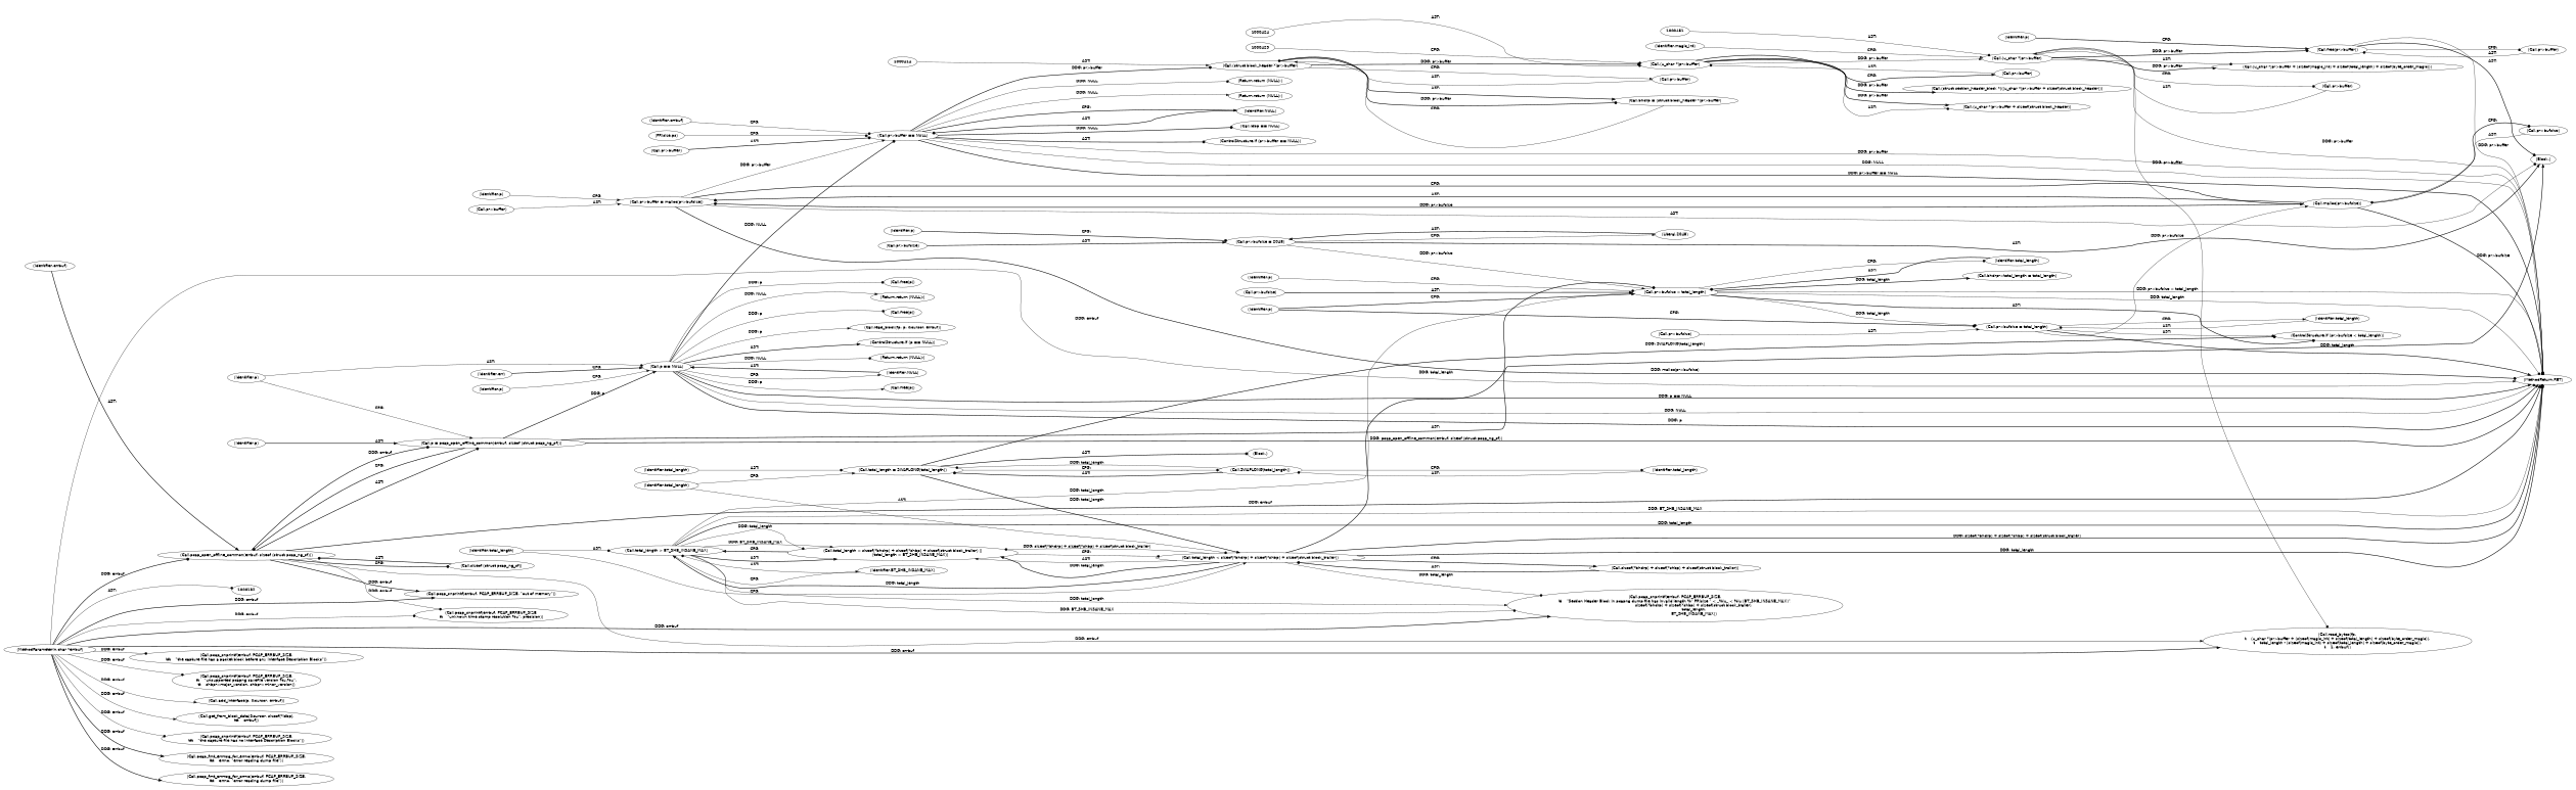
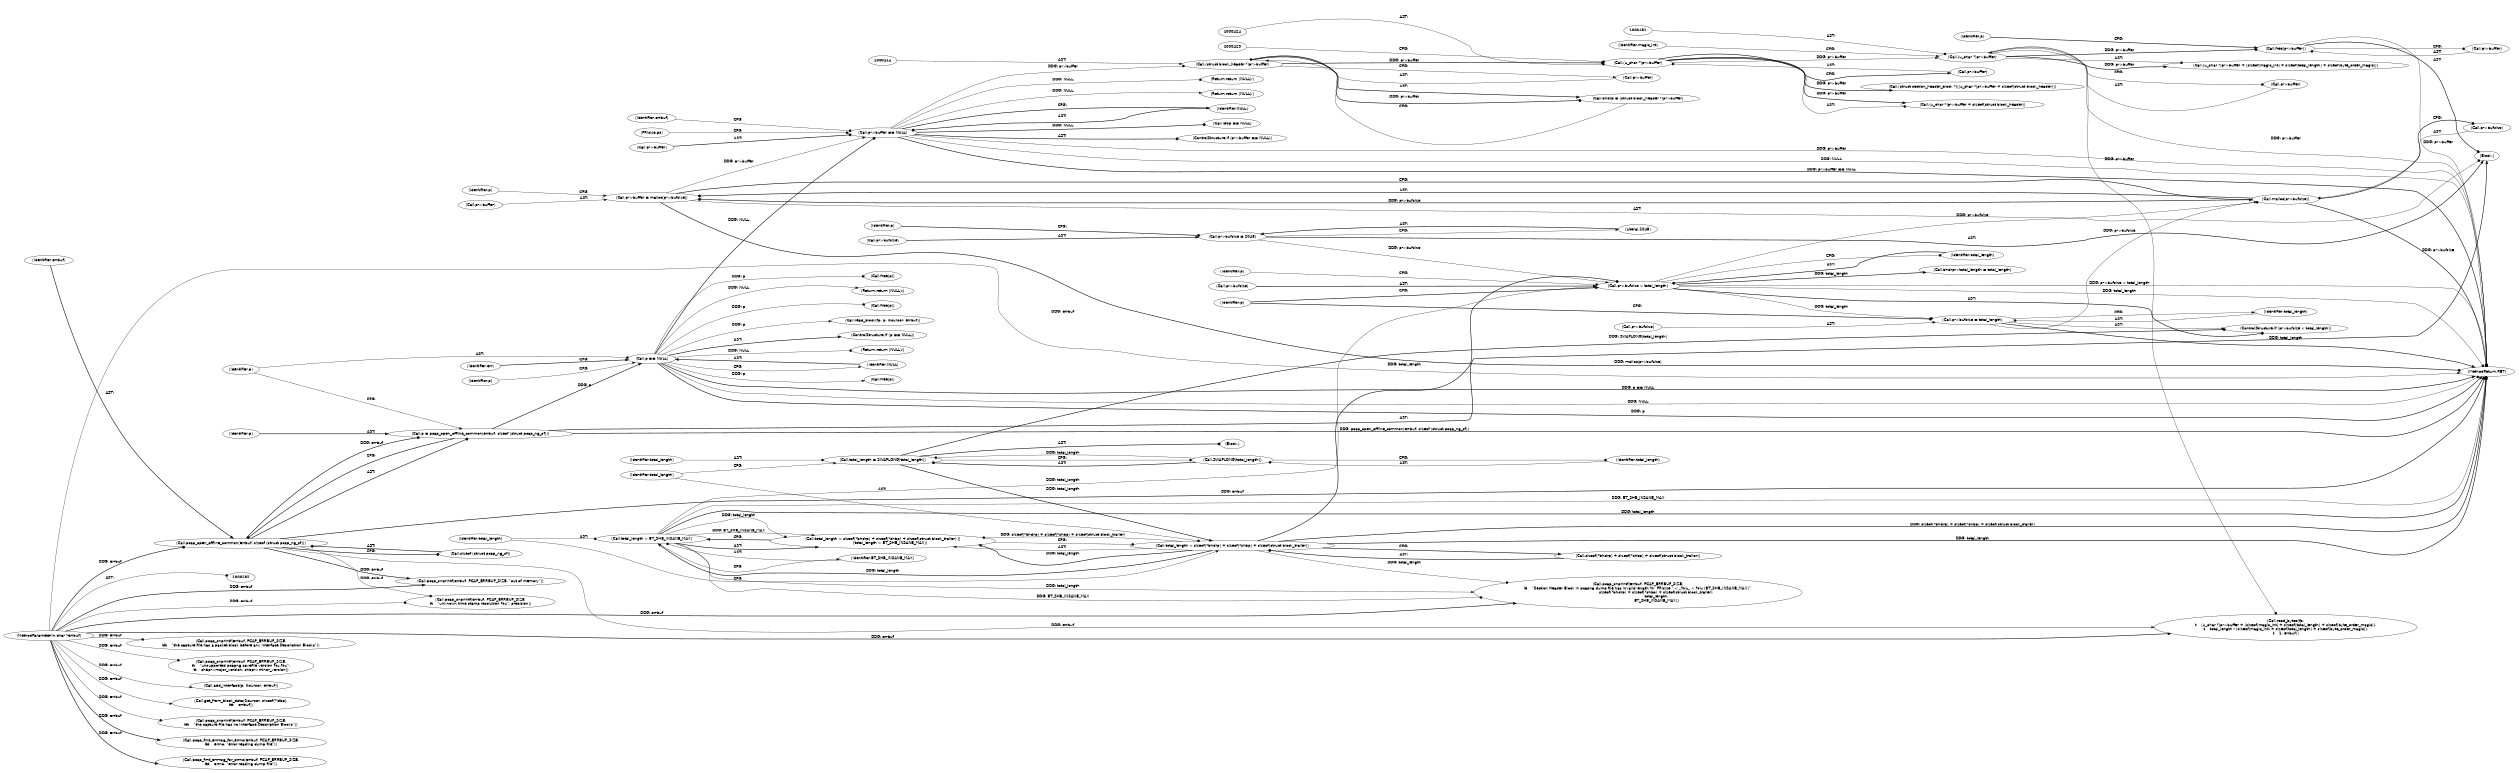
  digraph {
    fontname="DejaVu Sans"
    rankdir=LR
    node [fontname="DejaVu Sans"]
    edge [arrowhead=dot fontname="DejaVu Sans" style=solid]
    n1 [label="(Call,free(p->buffer))"]
    n2 [label="(Block,)"]
    n3 [label="(Call,p->buffer)"]
    n4 [label="(MethodReturn,RET)"]
    n5 [label="(Call,(u_char *)p->buffer)"]
    n6 [label="(Call,(u_char *)p->buffer + (sizeof(magic_int) + sizeof(total_length) + sizeof(byte_order_magic)))"]
    n7 [label="(Call,p->buffer)"]
    n8 [label="(Call,read_bytes(fp,\n\t    (u_char *)p->buffer + (sizeof(magic_int) + sizeof(total_length) + sizeof(byte_order_magic)),\n\t    total_length - (sizeof(magic_int) + sizeof(total_length) + sizeof(byte_order_magic)),\n\t    1, errbuf))"]
    n9 [label="(Call,(u_char *)p->buffer)"]
    n10 [label="(Call,p->buffer)"]
    n11 [label="(Call,(struct section_header_block *)((u_char *)p->buffer + sizeof(struct block_header)))"]
    n12 [label="(Call,(u_char *)p->buffer + sizeof(struct block_header))"]
    n13 [label="(Call,(struct block_header *)p->buffer)"]
    n14 [label="(Call,p->buffer)"]
    n15 [label="(Call,bhdrp = (struct block_header *)p->buffer)"]
    n16 [label="(Call,p->buffer == NULL)"]
    n17 [label="(Return,return (NULL);)"]
    n18 [label="(Return,return (NULL);)"]
    n19 [label="(Identifier,NULL)"]
    n20 [label="(Call,idbp == NULL)"]
    n21 [label="(ControlStructure,if (p->buffer == NULL))"]
    n22 [label="(Call,p->buffer = malloc(p->bufsize))"]
    n23 [label="(Call,malloc(p->bufsize))"]
    n24 [label="(Call,p->bufsize)"]
    n25 [label="(Call,p->bufsize = total_length)"]
    n26 [label="(Identifier,total_length)"]
    n27 [label="(ControlStructure,if (p->bufsize < total_length))"]
    n28 [label="(Call,p->bufsize < total_length)"]
    n29 [label="(Call,bhdrp->total_length = total_length)"]
    n30 [label="(Identifier,total_length)"]
    n31 [label="(Call,p->bufsize = 2048)"]
    n32 [label="(Literal,2048)"]
    n33 [label="(Call,total_length > BT_SHB_INSANE_MAX)"]
    n34 [label="(Call,pcap_snprintf(errbuf, PCAP_ERRBUF_SIZE,\n\t\t    \"Section Header Block in pcapng dump file has invalid length %\" PRIsize \" < _%lu_ < %lu (BT_SHB_INSANE_MAX)\",\n                              sizeof(*bhdrp) + sizeof(*shbp) + sizeof(struct block_trailer),\n                              total_length,\n                              BT_SHB_INSANE_MAX))"]
    n35 [label="(Identifier,BT_SHB_INSANE_MAX)"]
    n36 [label="(Call,total_length < sizeof(*bhdrp) + sizeof(*shbp) + sizeof(struct block_trailer) ||\n            (total_length > BT_SHB_INSANE_MAX))"]
    n37 [label="(Call,total_length < sizeof(*bhdrp) + sizeof(*shbp) + sizeof(struct block_trailer))"]
    n38 [label="(Call,sizeof(*bhdrp) + sizeof(*shbp) + sizeof(struct block_trailer))"]
    n39 [label="(Call,total_length = SWAPLONG(total_length))"]
    n40 [label="(Call,SWAPLONG(total_length))"]
    n41 [label="(Block,)"]
    n42 [label="(Identifier,total_length)"]
    n43 [label="(Call,p == NULL)"]
    n44 [label="(Identifier,NULL)"]
    n45 [label="(Call,free(p))"]
    n46 [label="(Call,free(p))"]
    n47 [label="(Return,return (NULL);)"]
    n48 [label="(Call,free(p))"]
    n49 [label="(Call,read_block(fp, p, &cursor, errbuf))"]
    n50 [label="(ControlStructure,if (p == NULL))"]
    n51 [label="(Return,return (NULL);)"]
    n52 [label="(Call,p = pcap_open_offline_common(errbuf, sizeof (struct pcap_ng_sf)))"]
    n53 [label="(Call,pcap_open_offline_common(errbuf, sizeof (struct pcap_ng_sf)))"]
    n54 [label="(Call,pcap_snprintf(errbuf, PCAP_ERRBUF_SIZE, \"out of memory\"))"]
    n55 [label="(Call,sizeof (struct pcap_ng_sf))"]
    n56 [label="(Call,pcap_snprintf(errbuf, PCAP_ERRBUF_SIZE,\n\t\t    \"unknown time stamp resolution %u\", precision))"]
    n57 [label="(MethodParameterIn,char *errbuf)"]
    n58 [label="(Call,pcap_snprintf(errbuf, PCAP_ERRBUF_SIZE,\n\t\t\t    \"the capture file has a packet block before any Interface Description Blocks\"))"]
    n59 [label="(Call,pcap_snprintf(errbuf, PCAP_ERRBUF_SIZE,\n\t\t    \"unsupported pcapng savefile version %u.%u\",\n\t\t    shbp->major_version, shbp->minor_version))"]
    n60 [label="(Call,add_interface(p, &cursor, errbuf))"]
    n61 [label="(Call,get_from_block_data(&cursor, sizeof(*idbp),\n\t\t\t    errbuf))"]
    n62 [label="(Call,pcap_snprintf(errbuf, PCAP_ERRBUF_SIZE,\n\t\t\t    \"the capture file has no Interface Description Blocks\"))"]
    n63 [label="(Call,pcap_fmt_errmsg_for_errno(errbuf, PCAP_ERRBUF_SIZE,\n\t\t\t    errno, \"error reading dump file\"))"]
    n64 [label="(Call,pcap_fmt_errmsg_for_errno(errbuf, PCAP_ERRBUF_SIZE,\n\t\t\t    errno, \"error reading dump file\"))"]
    1000132
    n66 [label="(Call,p->bufsize)"]
    n67 [label="(Identifier,p)"]
    n68 [label="(Identifier,err)"]
    n69 [label="(Identifier,p)"]
    n70 [label="(Identifier,errbuf)"]
    n71 [label="(Identifier,total_length)"]
    n72 [label="(Identifier,p)"]
    n73 [label="(Identifier,p)"]
    n74 [label="(Call,p->bufsize)"]
    n75 [label="(Identifier,p)"]
    n76 [label="(Identifier,total_length)"]
    n77 [label="(Identifier,total_length)"]
    n78 [label="(Identifier,p)"]
    n79 [label="(Identifier,magic_int)"]
    n80 [label="(PRIsize,ps)"]
    n81 [label="(Identifier,p)"]
    n82 [label="(Call,p->bufsize)"]
    n83 [label="(Call,p->buffer)"]
    n84 [label="(Call,p->buffer)"]
    n85 [label="(Identifier,p)"]
    n86 [label="(Identifier,errbuf)"]
    1000451
    1000424
    1000429
    1000414
    n1 -> n2 [label="AST: " style=bold]
    n1 -> n3 [label="CFG: "]
    n1 -> n4 [label="DDG: p->buffer"]
    n3 -> n1 [label="AST: "]
    n5 -> n1 [label="DDG: p->buffer" style=bold]
    n5 -> n4 [label="DDG: p->buffer"]
    n5 -> n6 [label="AST: "]
    n5 -> n6 [arrowhead=normal label="DDG: p->buffer" style=bold]
    n5 -> n7 [label="CFG: "]
    n5 -> n8 [label="DDG: p->buffer"]
    n7 -> n5 [arrowhead=normal label="AST: "]
    n9 -> n5 [arrowhead=normal label="DDG: p->buffer"]
    n9 -> n10 [arrowhead=normal label="CFG: " style=bold]
    n9 -> n11 [arrowhead=normal label="DDG: p->buffer" style=bold]
    n9 -> n12 [label="AST: "]
    n9 -> n12 [arrowhead=normal label="DDG: p->buffer" style=bold]
    n10 -> n9 [label="AST: "]
    n13 -> n9 [label="DDG: p->buffer" style=bold]
    n13 -> n14 [arrowhead=normal label="CFG: "]
    n13 -> n15 [arrowhead=normal label="AST: " style=bold]
    n13 -> n15 [label="DDG: p->buffer" style=bold]
    n14 -> n13 [arrowhead=normal label="AST: "]
    n15 -> n13 [label="CFG: "]
    n16 -> n4 [arrowhead=normal label="DDG: p->buffer"]
    n16 -> n4 [arrowhead=normal label="DDG: NULL"]
    n16 -> n4 [label="DDG: p->buffer == NULL" style=bold]
-   n16 -> n13 [label="DDG: p->buffer" style=bold]
+   n16 -> n13 [label="DDG: p->buffer"]
    n16 -> n17 [label="DDG: NULL"]
    n16 -> n18 [arrowhead=normal label="DDG: NULL"]
    n16 -> n19 [arrowhead=normal label="CFG: " style=bold]
    n16 -> n20 [label="DDG: NULL" style=bold]
    n16 -> n21 [label="AST: " style=bold]
    n19 -> n16 [label="AST: " style=bold]
    n22 -> n2 [label="AST: "]
    n22 -> n4 [label="DDG: malloc(p->bufsize)" style=bold]
    n22 -> n16 [arrowhead=normal label="DDG: p->buffer"]
    n22 -> n23 [arrowhead=normal label="CFG: " style=bold]
    n23 -> n4 [label="DDG: p->bufsize" style=bold]
    n23 -> n22 [label="AST: " style=bold]
    n23 -> n22 [label="DDG: p->bufsize" style=bold]
    n23 -> n24 [label="CFG: " style=bold]
    n24 -> n23 [label="AST: "]
    n25 -> n4 [arrowhead=normal label="DDG: total_length" style=bold]
    n25 -> n23 [arrowhead=normal label="DDG: p->bufsize"]
    n25 -> n26 [arrowhead=normal label="CFG: "]
    n25 -> n27 [label="AST: "]
    n26 -> n25 [label="AST: "]
    n28 -> n4 [label="DDG: p->bufsize < total_length"]
    n28 -> n4 [label="DDG: total_length"]
+   n28 -> n23 [label="DDG: p->bufsize"]
    n28 -> n25 [label="DDG: total_length"]
    n28 -> n27 [label="AST: " style=bold]
    n28 -> n29 [arrowhead=normal label="DDG: total_length" style=bold]
    n28 -> n30 [label="CFG: "]
    n30 -> n28 [label="AST: " style=bold]
    n31 -> n2 [arrowhead=normal label="AST: " style=bold]
    n31 -> n28 [arrowhead=normal label="DDG: p->bufsize"]
    n31 -> n32 [arrowhead=normal label="CFG: "]
    n32 -> n31 [arrowhead=normal label="AST: " style=bold]
    n33 -> n4 [arrowhead=normal label="DDG: BT_SHB_INSANE_MAX"]
    n33 -> n4 [label="DDG: total_length" style=bold]
    n33 -> n28 [arrowhead=normal label="DDG: total_length"]
    n33 -> n34 [arrowhead=normal label="DDG: total_length"]
    n33 -> n34 [label="DDG: BT_SHB_INSANE_MAX"]
    n33 -> n35 [arrowhead=normal label="CFG: "]
    n33 -> n36 [arrowhead=normal label="AST: " style=bold]
    n33 -> n36 [label="DDG: total_length"]
    n33 -> n36 [arrowhead=normal label="DDG: BT_SHB_INSANE_MAX"]
    n35 -> n33 [label="AST: "]
    n36 -> n33 [arrowhead=normal label="CFG: " style=bold]
    n36 -> n37 [label="CFG: "]
    n37 -> n4 [label="DDG: sizeof(*bhdrp) + sizeof(*shbp) + sizeof(struct block_trailer)" style=bold]
    n37 -> n4 [arrowhead=normal label="DDG: total_length" style=bold]
    n37 -> n28 [label="DDG: total_length" style=bold]
    n37 -> n33 [arrowhead=normal label="DDG: total_length" style=bold]
    n37 -> n34 [label="DDG: total_length"]
    n37 -> n36 [arrowhead=normal label="AST: "]
    n37 -> n36 [arrowhead=normal label="DDG: total_length" style=bold]
    n37 -> n36 [label="DDG: sizeof(*bhdrp) + sizeof(*shbp) + sizeof(struct block_trailer)"]
    n37 -> n38 [arrowhead=normal label="CFG: " style=bold]
    n38 -> n37 [label="AST: " style=bold]
    n39 -> n27 [label="DDG: SWAPLONG(total_length)" style=bold]
    n39 -> n37 [arrowhead=normal label="DDG: total_length" style=bold]
    n39 -> n40 [label="CFG: "]
    n39 -> n41 [label="AST: " style=bold]
    n40 -> n39 [label="AST: " style=bold]
    n40 -> n39 [label="DDG: total_length"]
    n40 -> n42 [label="CFG: "]
    n42 -> n40 [label="AST: "]
    n43 -> n4 [arrowhead=normal label="DDG: p == NULL" style=bold]
    n43 -> n4 [label="DDG: NULL"]
    n43 -> n4 [arrowhead=normal label="DDG: p" style=bold]
    n43 -> n16 [label="DDG: NULL" style=bold]
    n43 -> n44 [arrowhead=normal label="CFG: "]
    n43 -> n45 [arrowhead=normal label="DDG: p"]
    n43 -> n46 [label="DDG: p"]
    n43 -> n47 [arrowhead=normal label="DDG: NULL"]
    n43 -> n48 [label="DDG: p"]
    n43 -> n49 [arrowhead=normal label="DDG: p"]
    n43 -> n50 [arrowhead=normal label="AST: " style=bold]
    n43 -> n51 [label="DDG: NULL"]
    n44 -> n43 [arrowhead=normal label="AST: " style=bold]
    n52 -> n2 [arrowhead=normal label="AST: " style=bold]
    n52 -> n4 [arrowhead=normal label="DDG: pcap_open_offline_common(errbuf, sizeof (struct pcap_ng_sf))" style=bold]
    n52 -> n43 [arrowhead=normal label="DDG: p" style=bold]
    n52 -> n53 [label="CFG: " style=bold]
    n53 -> n4 [arrowhead=normal label="DDG: errbuf" style=bold]
    n53 -> n8 [arrowhead=normal label="DDG: errbuf"]
    n53 -> n52 [label="AST: " style=bold]
    n53 -> n52 [label="DDG: errbuf" style=bold]
    n53 -> n54 [arrowhead=normal label="DDG: errbuf" style=bold]
    n53 -> n55 [label="CFG: " style=bold]
    n53 -> n56 [label="DDG: errbuf"]
    n55 -> n53 [label="AST: " style=bold]
    n57 -> n4 [arrowhead=normal label="DDG: errbuf"]
    n57 -> n8 [arrowhead=normal label="DDG: errbuf" style=bold]
    n57 -> n34 [arrowhead=normal label="DDG: errbuf" style=bold]
    n57 -> n53 [label="DDG: errbuf" style=bold]
    n57 -> n54 [arrowhead=normal label="DDG: errbuf" style=bold]
    n57 -> n56 [label="DDG: errbuf"]
    n57 -> n58 [label="DDG: errbuf"]
    n57 -> n59 [label="DDG: errbuf"]
    n57 -> n60 [arrowhead=normal label="DDG: errbuf"]
    n57 -> n61 [arrowhead=normal label="DDG: errbuf"]
    n57 -> n62 [label="DDG: errbuf"]
    n57 -> n63 [arrowhead=normal label="DDG: errbuf" style=bold]
    n57 -> n64 [arrowhead=normal label="DDG: errbuf" style=bold]
    n57 -> 1000132 [label="AST: "]
    n66 -> n25 [arrowhead=normal label="AST: "]
    n67 -> n52 [arrowhead=normal label="AST: " style=bold]
    n68 -> n43 [arrowhead=normal label="CFG: " style=bold]
    n69 -> n31 [label="CFG: " style=bold]
    n70 -> n16 [label="CFG: "]
    n71 -> n39 [label="AST: "]
    n72 -> n1 [arrowhead=normal label="CFG: " style=bold]
    n73 -> n28 [label="CFG: "]
    n74 -> n28 [arrowhead=normal label="AST: " style=bold]
    n75 -> n25 [label="CFG: " style=bold]
    n75 -> n28 [arrowhead=normal label="CFG: " style=bold]
    n76 -> n37 [label="AST: "]
    n76 -> n39 [arrowhead=normal label="CFG: "]
    n77 -> n33 [label="AST: "]
    n77 -> n37 [arrowhead=normal label="CFG: "]
    n78 -> n43 [arrowhead=normal label="CFG: "]
    n79 -> n5 [arrowhead=normal label="CFG: "]
    n80 -> n16 [label="CFG: "]
    n81 -> n43 [label="AST: "]
    n81 -> n52 [arrowhead=normal label="CFG: "]
    n82 -> n31 [arrowhead=normal label="AST: " style=bold]
    n83 -> n22 [arrowhead=normal label="AST: "]
    n84 -> n16 [label="AST: " style=bold]
    n85 -> n22 [arrowhead=normal label="CFG: "]
    n86 -> n53 [arrowhead=normal label="AST: " style=bold]
    1000451 -> n5 [label="AST: "]
    1000424 -> n9 [label="AST: "]
    1000429 -> n9 [label="CFG: "]
    1000414 -> n13 [arrowhead=normal label="AST: "]
  }
